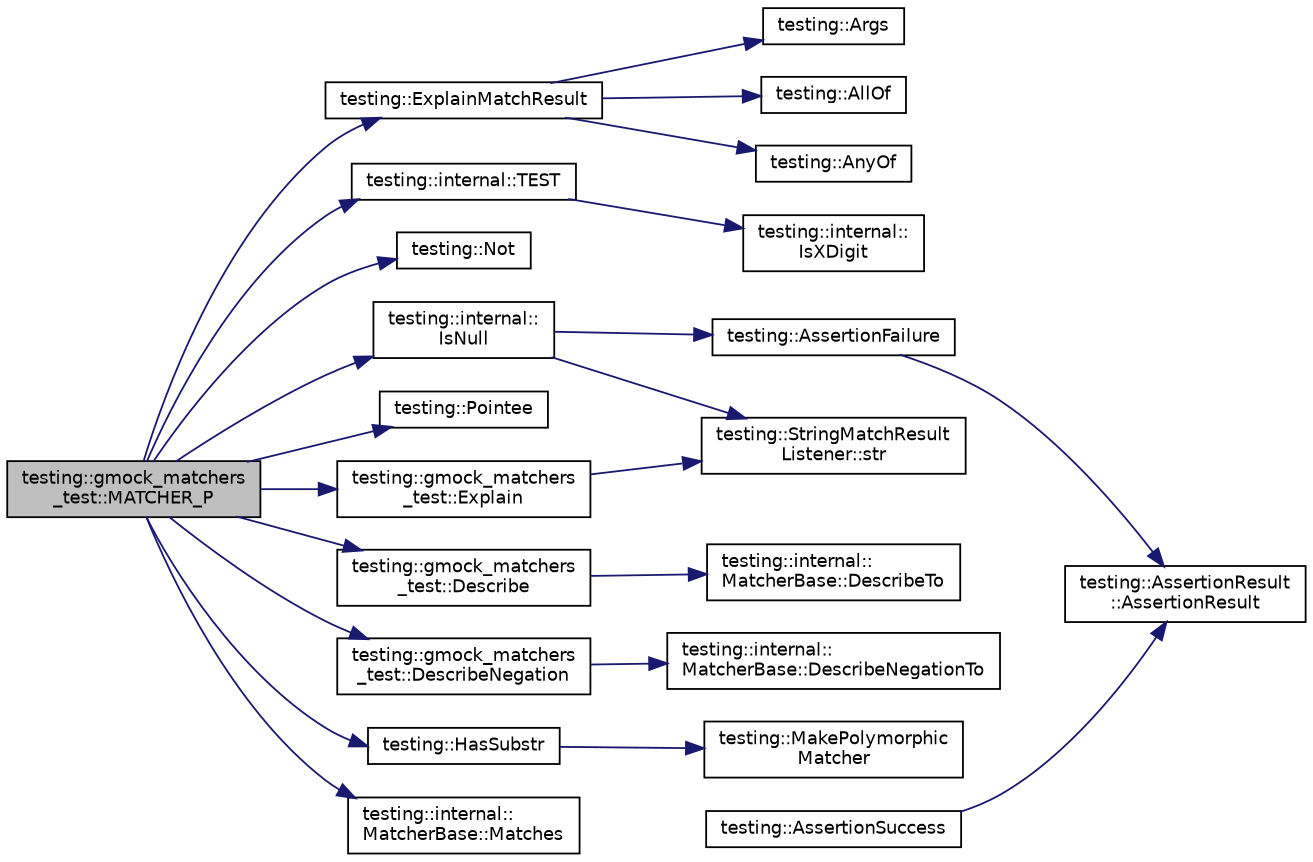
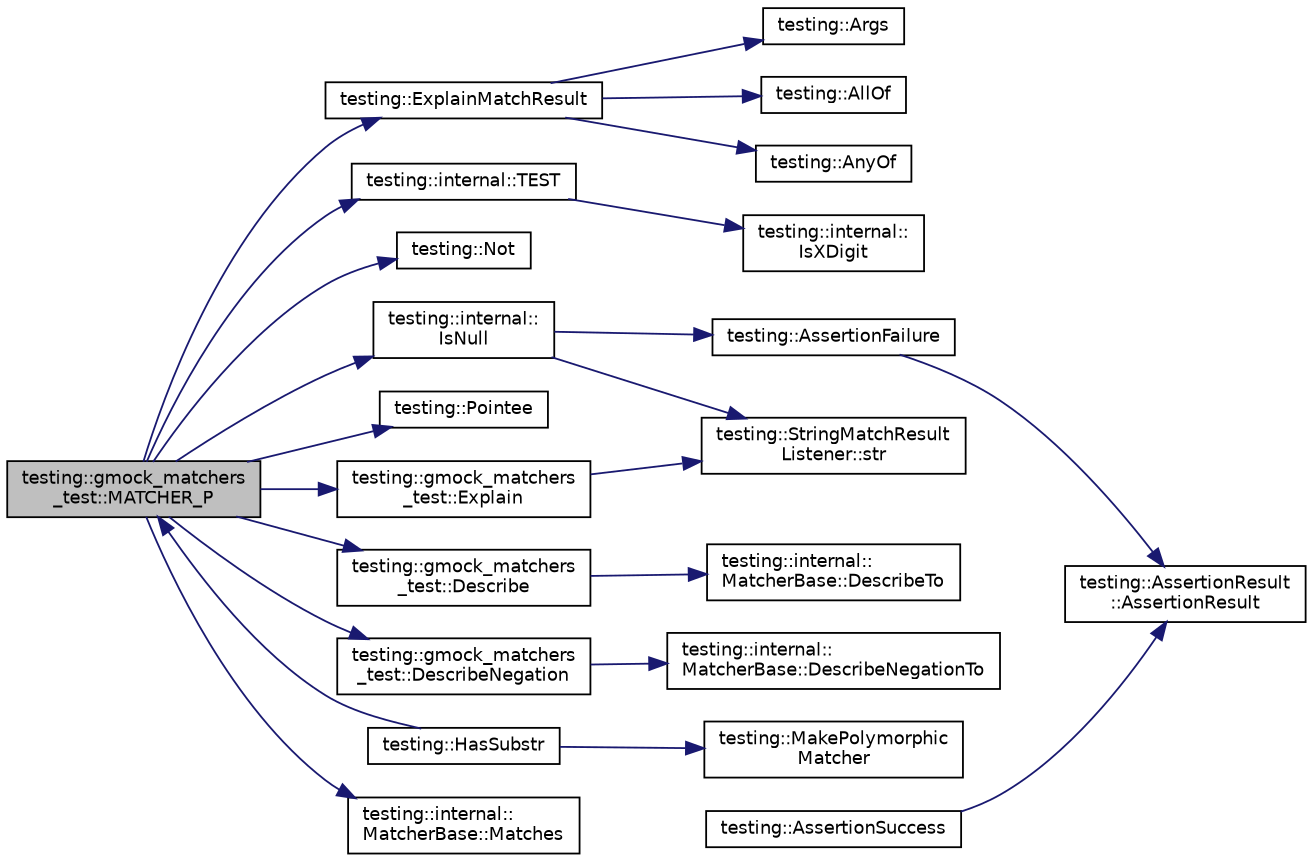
  digraph {
    rankdir=LR
    node [color=black fillcolor=white fontname=Helvetica fontsize=10 shape=record style=filled]
    edge [color=midnightblue fontname=Helvetica fontsize=10 labelfontname=Helvetica labelfontsize=10 style=solid]
    n1 [fillcolor=grey75 fontcolor=black height=0.2 label="testing::gmock_matchers\l_test::MATCHER_P" width=0.4]
    n2 [height=0.2 label="testing::ExplainMatchResult" width=0.4]
    n3 [height=0.2 label="testing::internal::TEST" width=0.4]
    n4 [height=0.2 label="testing::Not" width=0.4]
    n5 [height=0.2 label="testing::internal::\lIsNull" width=0.4]
    n6 [height=0.2 label="testing::Pointee" width=0.4]
    n7 [height=0.2 label="testing::gmock_matchers\l_test::Describe" width=0.4]
    n8 [height=0.2 label="testing::gmock_matchers\l_test::DescribeNegation" width=0.4]
    n9 [height=0.2 label="testing::gmock_matchers\l_test::Explain" width=0.4]
    n10 [height=0.2 label="testing::HasSubstr" width=0.4]
    n11 [height=0.2 label="testing::internal::\lMatcherBase::Matches" width=0.4]
    n12 [height=0.2 label="testing::Args" width=0.4]
    n13 [height=0.2 label="testing::AllOf" width=0.4]
    n14 [height=0.2 label="testing::AnyOf" width=0.4]
    n15 [height=0.2 label="testing::internal::\lIsXDigit" width=0.4]
    n16 [height=0.2 label="testing::AssertionFailure" width=0.4]
    n17 [height=0.2 label="testing::StringMatchResult\lListener::str" width=0.4]
    n18 [height=0.2 label="testing::internal::\lMatcherBase::DescribeTo" width=0.4]
    n19 [height=0.2 label="testing::internal::\lMatcherBase::DescribeNegationTo" width=0.4]
    n20 [height=0.2 label="testing::MakePolymorphic\lMatcher" width=0.4]
    n21 [height=0.2 label="testing::AssertionResult\l::AssertionResult" width=0.4]
    n22 [height=0.2 label="testing::AssertionSuccess" width=0.4]
    n1 -> n2
    n1 -> n3
    n1 -> n4
    n1 -> n5
    n1 -> n6
    n1 -> n7
    n1 -> n8
    n1 -> n9
-   n1 -> n10
+   n10 -> n1
    n1 -> n11
    n2 -> n12
    n2 -> n13
    n2 -> n14
    n3 -> n15
    n5 -> n16
    n5 -> n17
    n7 -> n18
    n8 -> n19
    n9 -> n17
    n10 -> n20
    n16 -> n21
    n22 -> n21
  }
